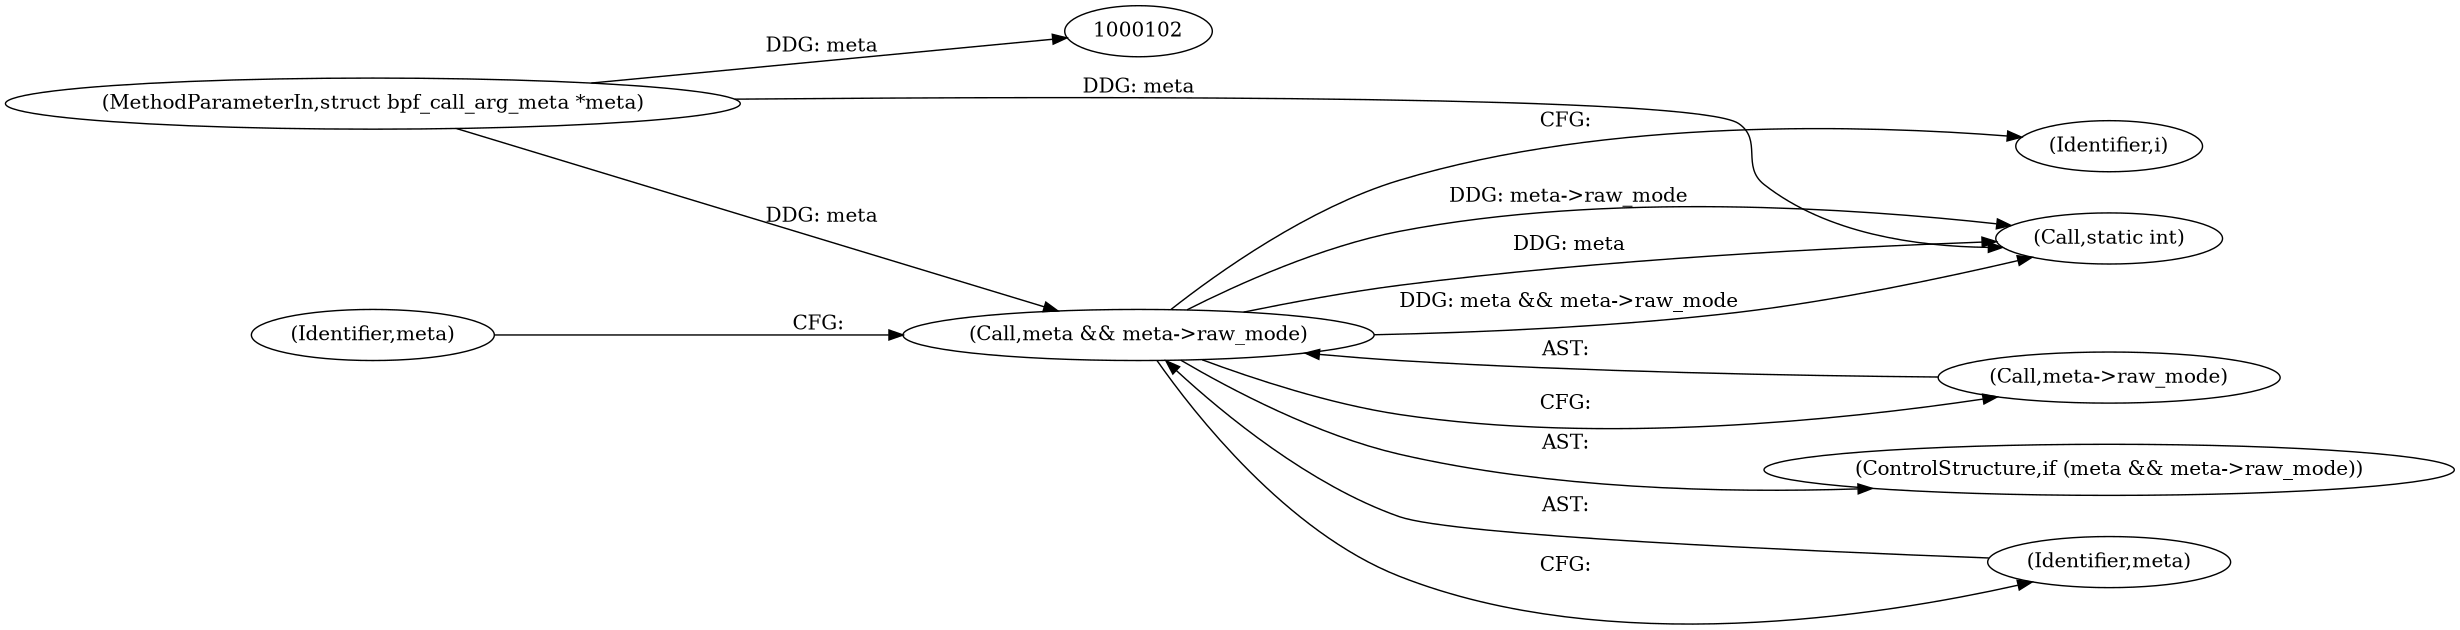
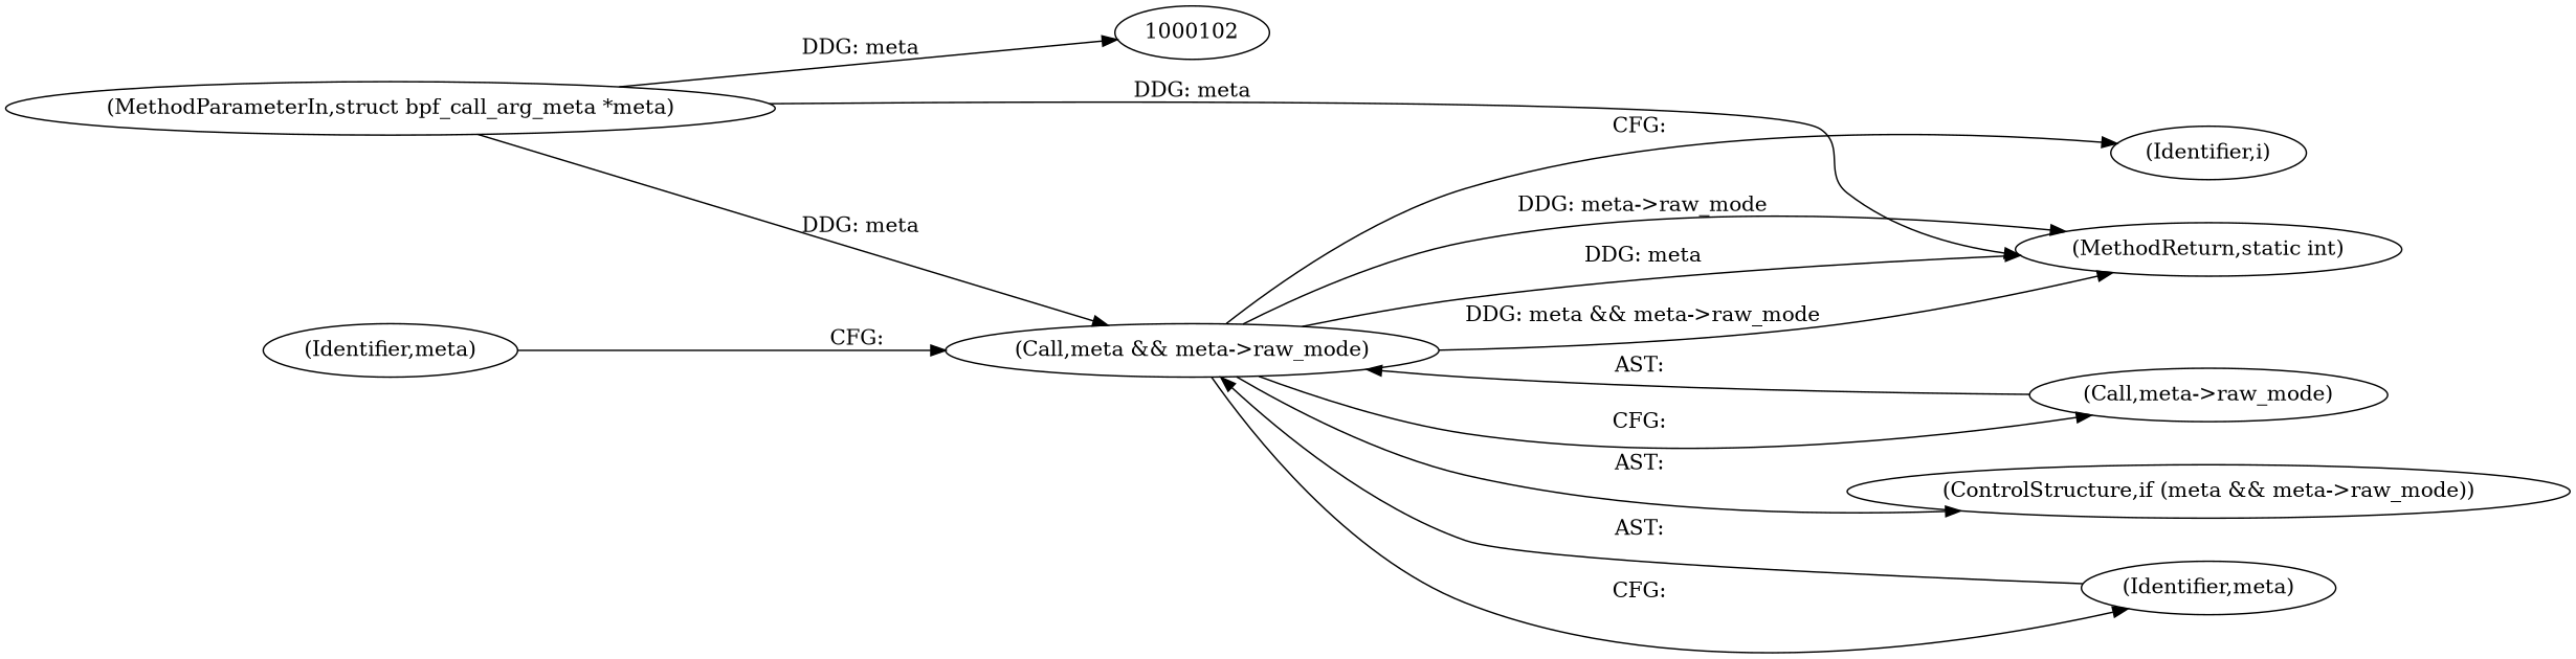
  digraph {
    rankdir=LR
    n1 [label="(Call,meta && meta->raw_mode)"]
-   n2 [label="(Call,static int)"]
+   n2 [label="(MethodReturn,static int)"]
    n3 [label="(Call,meta->raw_mode)"]
    n4 [label="(ControlStructure,if (meta && meta->raw_mode))"]
    n5 [label="(Identifier,meta)"]
    n6 [label="(Identifier,i)"]
    n7 [label="(MethodParameterIn,struct bpf_call_arg_meta *meta)"]
    1000102
    n9 [label="(Identifier,meta)"]
    n1 -> n2 [label="DDG: meta"]
    n1 -> n2 [label="DDG: meta && meta->raw_mode"]
    n1 -> n2 [label="DDG: meta->raw_mode"]
    n1 -> n3 [label="CFG: "]
    n1 -> n4 [label="AST: "]
    n1 -> n5 [label="CFG: "]
    n1 -> n6 [label="CFG: "]
    n3 -> n1 [label="AST: "]
    n5 -> n1 [label="AST: "]
    n7 -> n1 [label="DDG: meta"]
    n7 -> n2 [label="DDG: meta"]
    n7 -> 1000102 [label="DDG: meta"]
    n9 -> n1 [label="CFG: "]
  }
